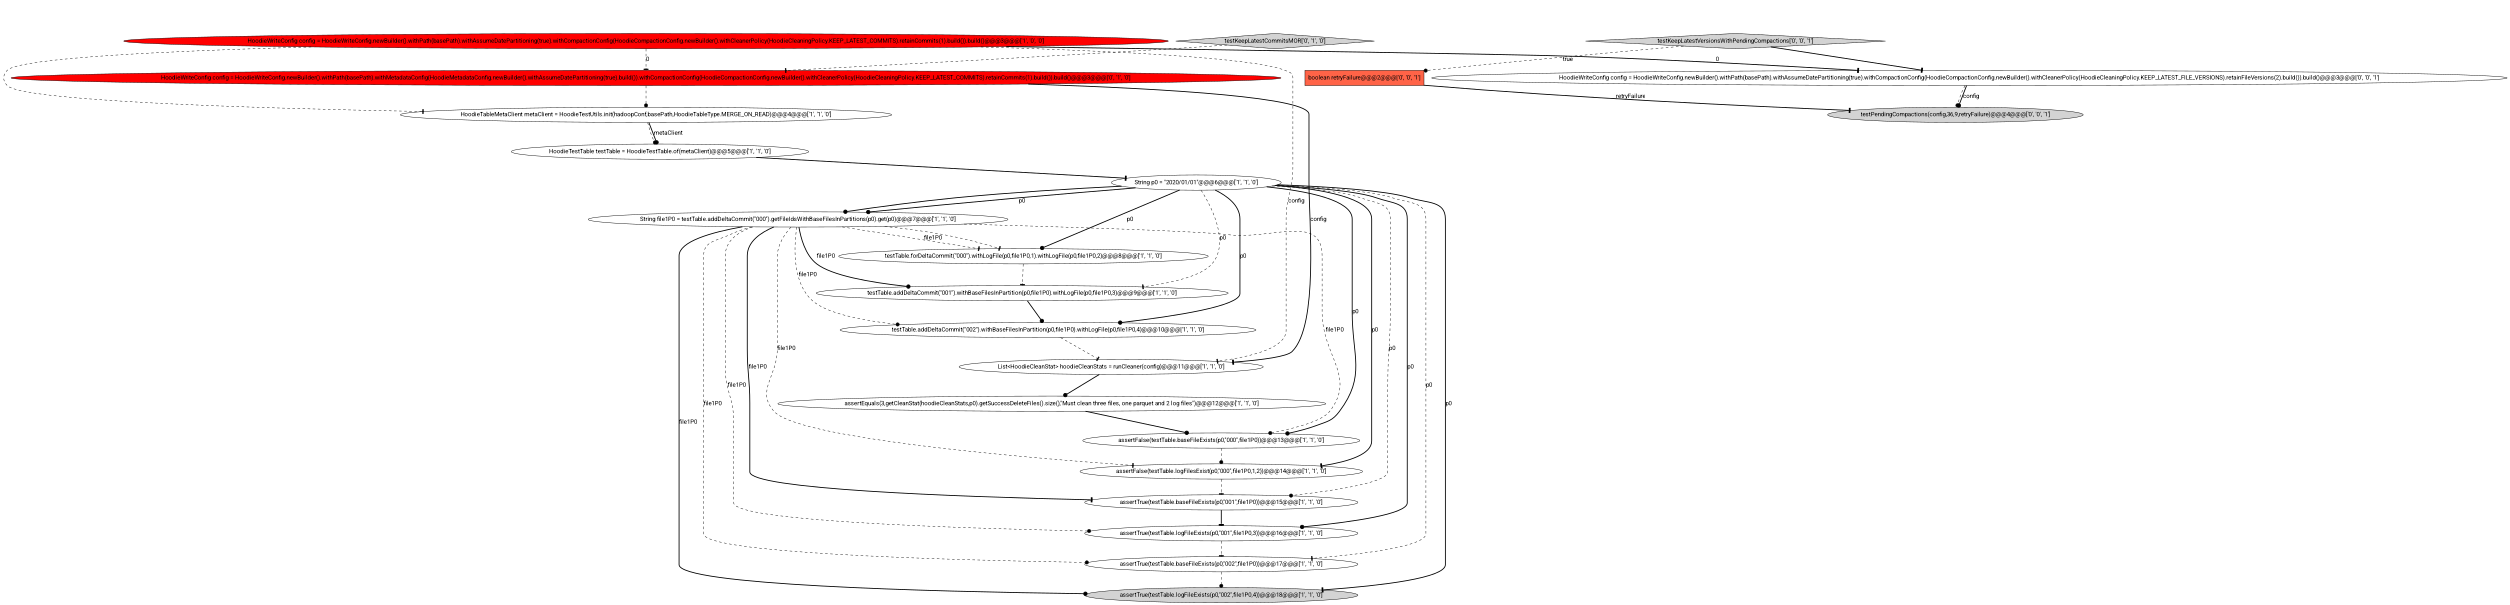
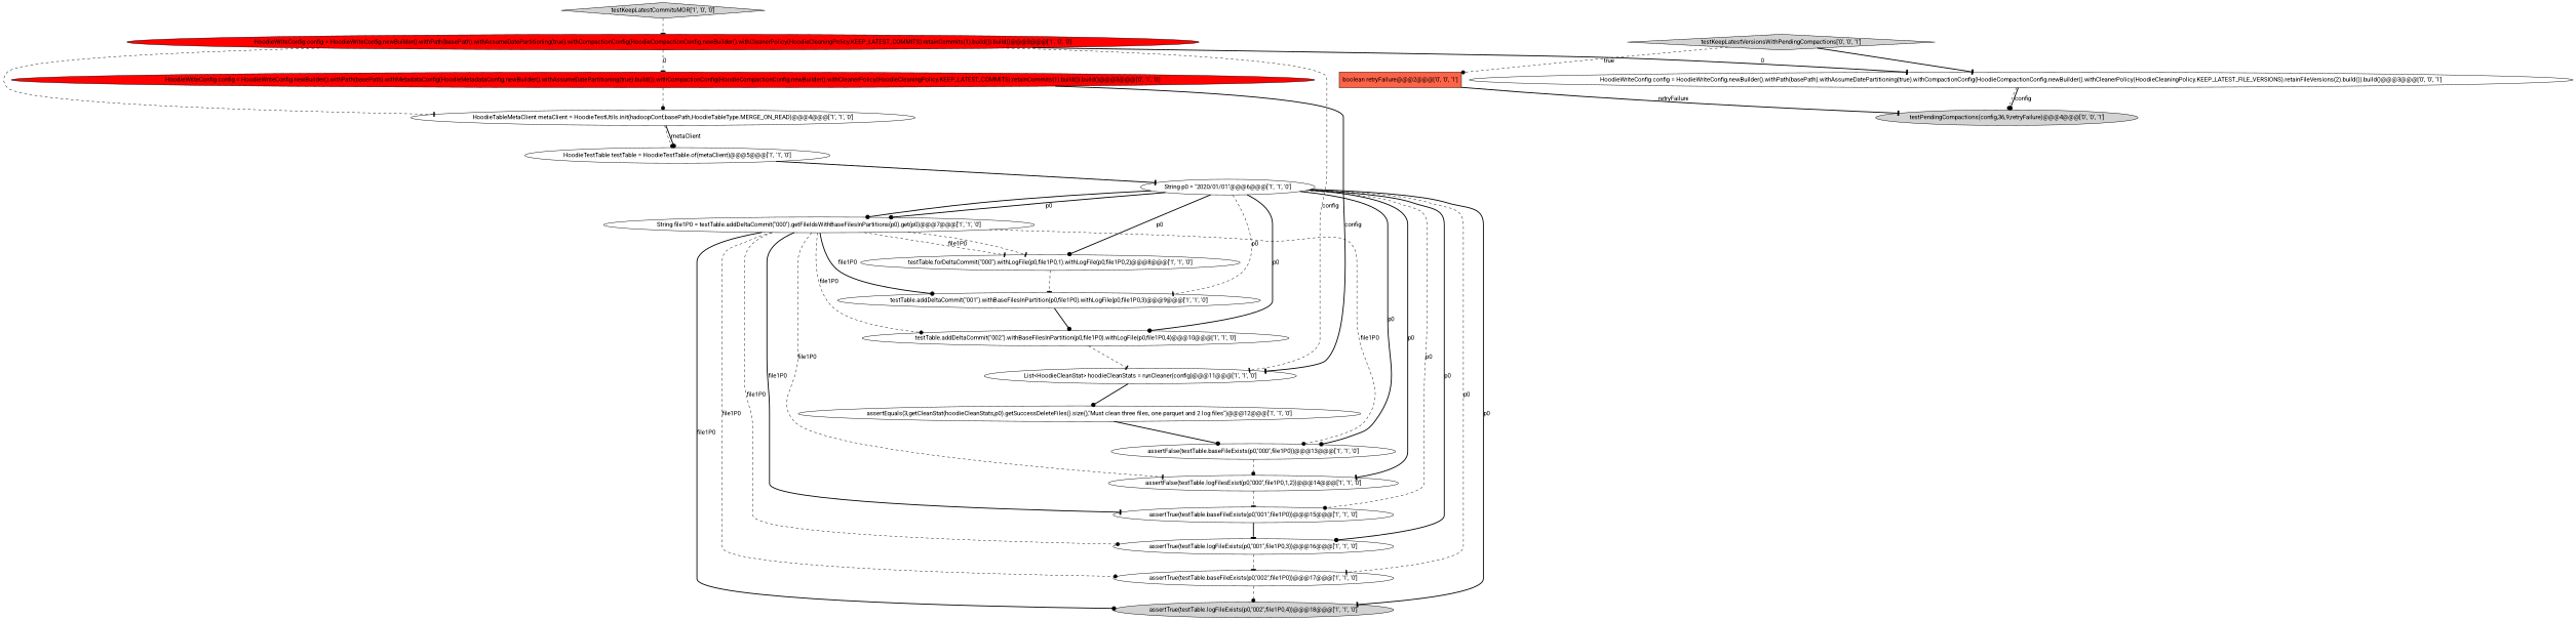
  digraph {
    fontname=Roboto
    node [fillcolor=white fontname=Roboto shape=ellipse style=filled]
    edge [arrowhead=dot fontname=Roboto style=dashed]
    n1 [label="testTable.addDeltaCommit(\"002\").withBaseFilesInPartition(p0,file1P0).withLogFile(p0,file1P0,4)@@@10@@@['1', '1', '0']"]
    n2 [label="List<HoodieCleanStat> hoodieCleanStats = runCleaner(config)@@@11@@@['1', '1', '0']"]
    n3 [label="assertEquals(3,getCleanStat(hoodieCleanStats,p0).getSuccessDeleteFiles().size(),\"Must clean three files, one parquet and 2 log files\")@@@12@@@['1', '1', '0']"]
    n4 [label="String file1P0 = testTable.addDeltaCommit(\"000\").getFileIdsWithBaseFilesInPartitions(p0).get(p0)@@@7@@@['1', '1', '0']"]
    n5 [label="assertTrue(testTable.baseFileExists(p0,\"002\",file1P0))@@@17@@@['1', '1', '0']"]
    n6 [label="assertFalse(testTable.logFilesExist(p0,\"000\",file1P0,1,2))@@@14@@@['1', '1', '0']"]
    n7 [label="assertTrue(testTable.logFileExists(p0,\"001\",file1P0,3))@@@16@@@['1', '1', '0']"]
    n8 [fillcolor=lightgray label="assertTrue(testTable.logFileExists(p0,\"002\",file1P0,4))@@@18@@@['1', '1', '0']"]
    n9 [label="testTable.addDeltaCommit(\"001\").withBaseFilesInPartition(p0,file1P0).withLogFile(p0,file1P0,3)@@@9@@@['1', '1', '0']"]
    n10 [label="assertFalse(testTable.baseFileExists(p0,\"000\",file1P0))@@@13@@@['1', '1', '0']"]
    n11 [label="assertTrue(testTable.baseFileExists(p0,\"001\",file1P0))@@@15@@@['1', '1', '0']"]
    n12 [label="testTable.forDeltaCommit(\"000\").withLogFile(p0,file1P0,1).withLogFile(p0,file1P0,2)@@@8@@@['1', '1', '0']"]
    n13 [fillcolor=tomato label="boolean retryFailure@@@2@@@['0', '0', '1']" shape=box]
    n14 [fillcolor=lightgray label="testPendingCompactions(config,36,9,retryFailure)@@@4@@@['0', '0', '1']"]
    n15 [label="HoodieTableMetaClient metaClient = HoodieTestUtils.init(hadoopConf,basePath,HoodieTableType.MERGE_ON_READ)@@@4@@@['1', '1', '0']"]
    n16 [label="HoodieTestTable testTable = HoodieTestTable.of(metaClient)@@@5@@@['1', '1', '0']"]
    n17 [label="String p0 = \"2020/01/01\"@@@6@@@['1', '1', '0']"]
    n18 [fillcolor=lightgray label="testKeepLatestVersionsWithPendingCompactions['0', '0', '1']" shape=diamond]
    n19 [label="HoodieWriteConfig config = HoodieWriteConfig.newBuilder().withPath(basePath).withAssumeDatePartitioning(true).withCompactionConfig(HoodieCompactionConfig.newBuilder().withCleanerPolicy(HoodieCleaningPolicy.KEEP_LATEST_FILE_VERSIONS).retainFileVersions(2).build()).build()@@@3@@@['0', '0', '1']"]
    n20 [fillcolor=red label="HoodieWriteConfig config = HoodieWriteConfig.newBuilder().withPath(basePath).withAssumeDatePartitioning(true).withCompactionConfig(HoodieCompactionConfig.newBuilder().withCleanerPolicy(HoodieCleaningPolicy.KEEP_LATEST_COMMITS).retainCommits(1).build()).build()@@@3@@@['1', '0', '0']"]
    n21 [fillcolor=red label="HoodieWriteConfig config = HoodieWriteConfig.newBuilder().withPath(basePath).withMetadataConfig(HoodieMetadataConfig.newBuilder().withAssumeDatePartitioning(true).build()).withCompactionConfig(HoodieCompactionConfig.newBuilder().withCleanerPolicy(HoodieCleaningPolicy.KEEP_LATEST_COMMITS).retainCommits(1).build()).build()@@@3@@@['0', '1', '0']"]
-   n23 [fillcolor=lightgray label="testKeepLatestCommitsMOR['0', '1', '0']" shape=diamond]
+   n22 [fillcolor=lightgray label="testKeepLatestCommitsMOR['1', '0', '0']" shape=diamond]
    n1 -> n2 [arrowhead=tee]
    n2 -> n3 [style=bold]
    n3 -> n10 [style=bold]
    n4 -> n1 [label=file1P0]
    n4 -> n5 [label=file1P0]
    n4 -> n6 [arrowhead=tee label=file1P0]
    n4 -> n7 [label=file1P0]
    n4 -> n8 [label=file1P0 style=bold]
    n4 -> n9 [label=file1P0 style=bold]
    n4 -> n10 [label=file1P0]
    n4 -> n11 [arrowhead=tee label=file1P0 style=bold]
    n4 -> n12 [arrowhead=tee label=file1P0]
    n4 -> n12 [arrowhead=tee]
    n5 -> n8
    n6 -> n11 [arrowhead=tee]
    n7 -> n5 [arrowhead=tee]
    n9 -> n1 [style=bold]
    n10 -> n6
    n11 -> n7 [arrowhead=tee style=bold]
    n12 -> n9 [arrowhead=tee]
    n13 -> n14 [arrowhead=tee label=retryFailure style=bold]
    n15 -> n16
    n15 -> n16 [label=metaClient style=bold]
    n16 -> n17 [arrowhead=tee style=bold]
    n17 -> n1 [label=p0 style=bold]
    n17 -> n4 [style=bold]
    n17 -> n4 [label=p0 style=bold]
    n17 -> n5 [arrowhead=tee label=p0]
    n17 -> n6 [arrowhead=tee label=p0 style=bold]
    n17 -> n7 [label=p0 style=bold]
    n17 -> n8 [arrowhead=tee label=p0 style=bold]
    n17 -> n9 [arrowhead=tee label=p0]
    n17 -> n10 [label=p0 style=bold]
    n17 -> n11 [label=p0]
    n17 -> n12 [label=p0 style=bold]
    n18 -> n13 [label=true]
    n18 -> n19 [arrowhead=tee style=bold]
    n19 -> n14
    n19 -> n14 [label=config style=bold]
    n20 -> n2 [arrowhead=tee label=config]
    n20 -> n15 [arrowhead=tee]
    n20 -> n19 [arrowhead=tee label=0 style=bold]
    n20 -> n21 [arrowhead=tee label=0]
    n21 -> n2 [arrowhead=tee label=config style=bold]
    n21 -> n15
-   n23 -> n21 [arrowhead=tee]
+   n22 -> n20 [arrowhead=tee]
  }
